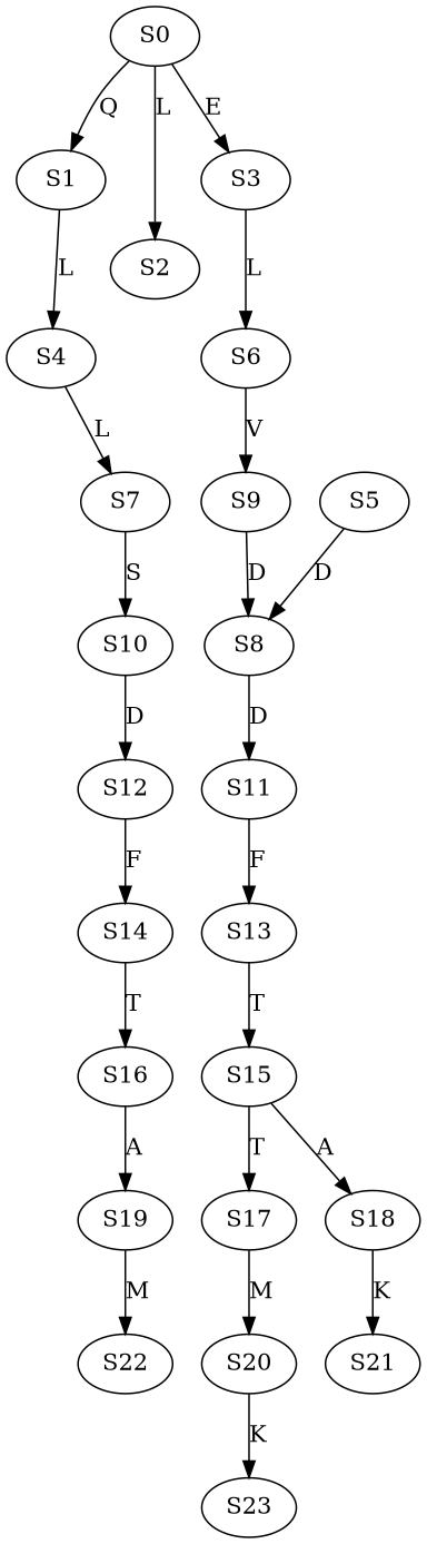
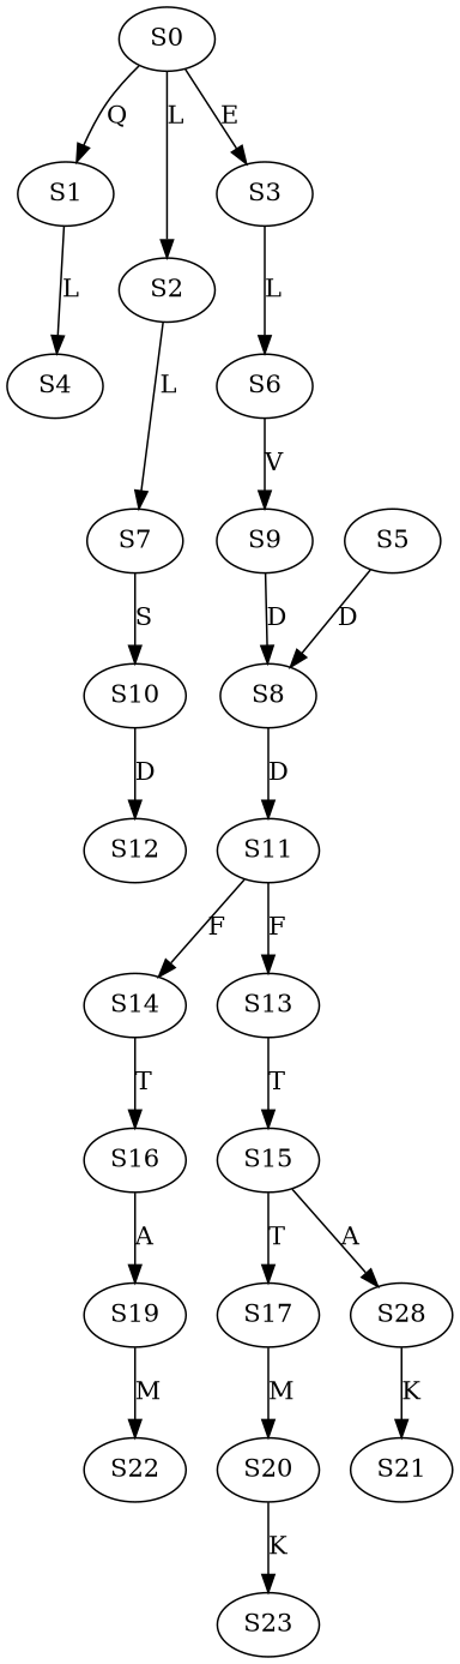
  strict digraph {
    S0
    S1
    S2
    S3
    S4
    S6
    S7
    S5
    S8
    S9
    S10
    S11
    S12
    S13
    S14
    S15
    S16
    S17
-   S18
+   S18 [label=S28]
    S19
    S20
    S21
    S22
    S23
    S0 -> S1 [label=Q]
    S0 -> S2 [label=L]
    S0 -> S3 [label=E]
    S1 -> S4 [label=L]
    S3 -> S6 [label=L]
-   S4 -> S7 [label=L]
+   S2 -> S7 [label=L]
    S6 -> S9 [label=V]
    S7 -> S10 [label=S]
    S5 -> S8 [label=D]
    S8 -> S11 [label=D]
    S9 -> S8 [label=D]
    S10 -> S12 [label=D]
    S11 -> S13 [label=F]
-   S12 -> S14 [label=F]
+   S11 -> S14 [label=F]
    S13 -> S15 [label=T]
    S14 -> S16 [label=T]
    S15 -> S17 [label=T]
    S15 -> S18 [label=A]
    S16 -> S19 [label=A]
    S17 -> S20 [label=M]
    S18 -> S21 [label=K]
    S19 -> S22 [label=M]
    S20 -> S23 [label=K]
  }
